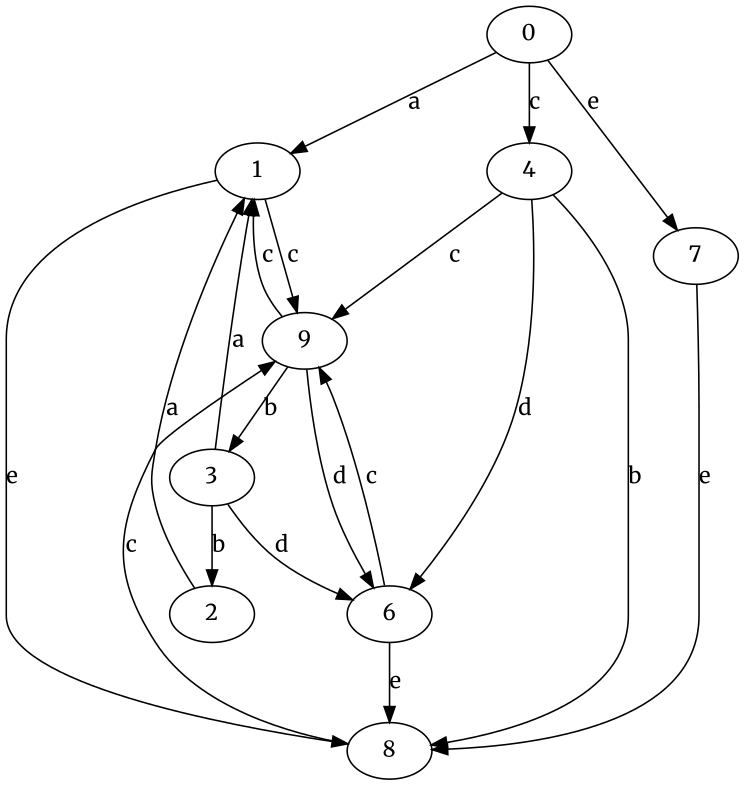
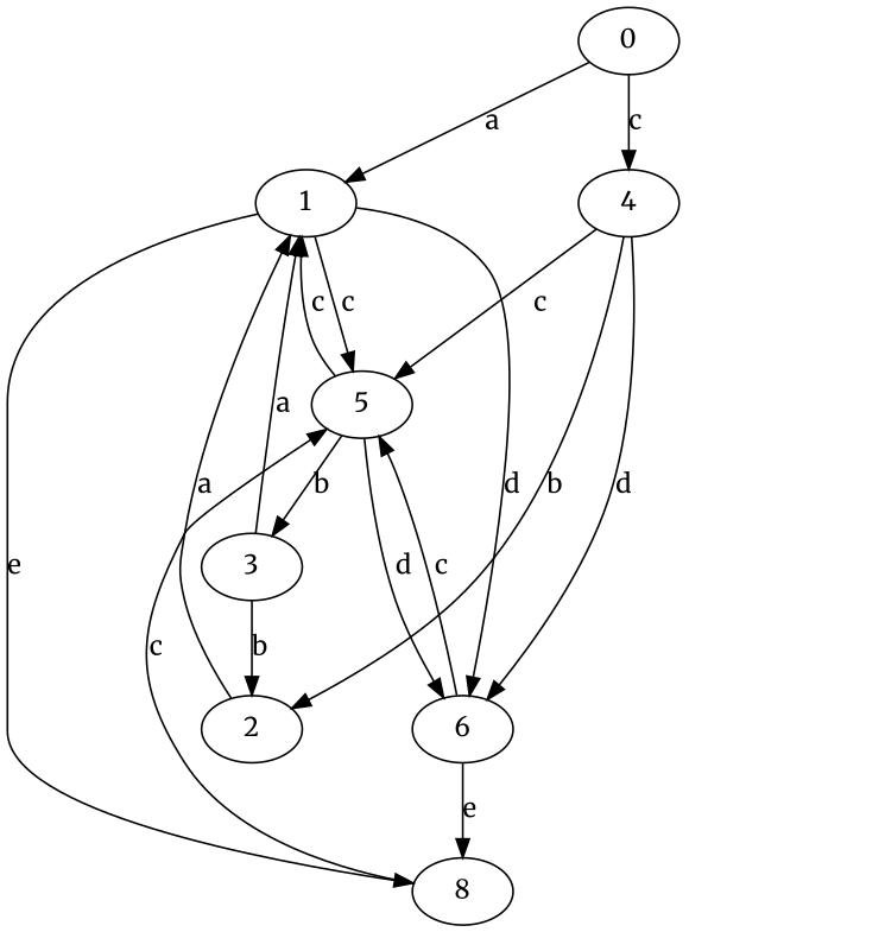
  strict digraph {
    fontname=Merriweather
    node [fontname=Merriweather]
    edge [fontname=Merriweather]
    1
-   5 [label=9]
+   5
    8
    3
    6
    0
    4
-   7
    2
    1 -> 5 [label=c]
    1 -> 8 [label=e]
    5 -> 1 [label=c]
    5 -> 3 [label=b]
    5 -> 6 [label=d]
    8 -> 5 [label=c]
    3 -> 1 [label=a]
-   3 -> 6 [label=d]
+   1 -> 6 [label=d]
    3 -> 2 [label=b]
    6 -> 5 [label=c]
    6 -> 8 [label=e]
    0 -> 1 [label=a]
    0 -> 4 [label=c]
-   0 -> 7 [label=e]
    4 -> 5 [label=c]
    4 -> 6 [label=d]
-   4 -> 8 [label=b]
-   7 -> 8 [label=e]
+   4 -> 2 [label=b]
    2 -> 1 [label=a]
  }
